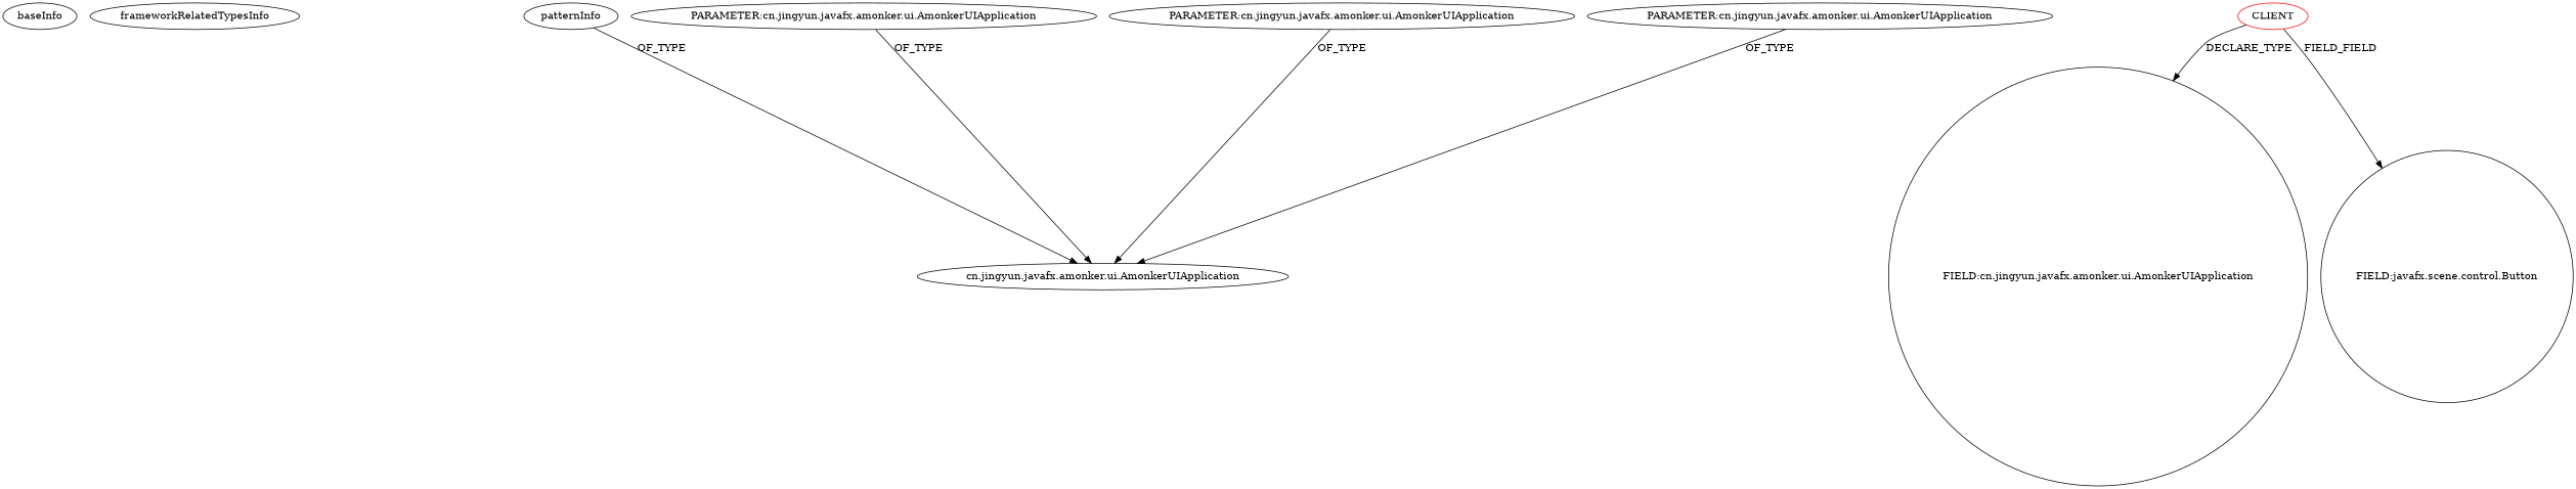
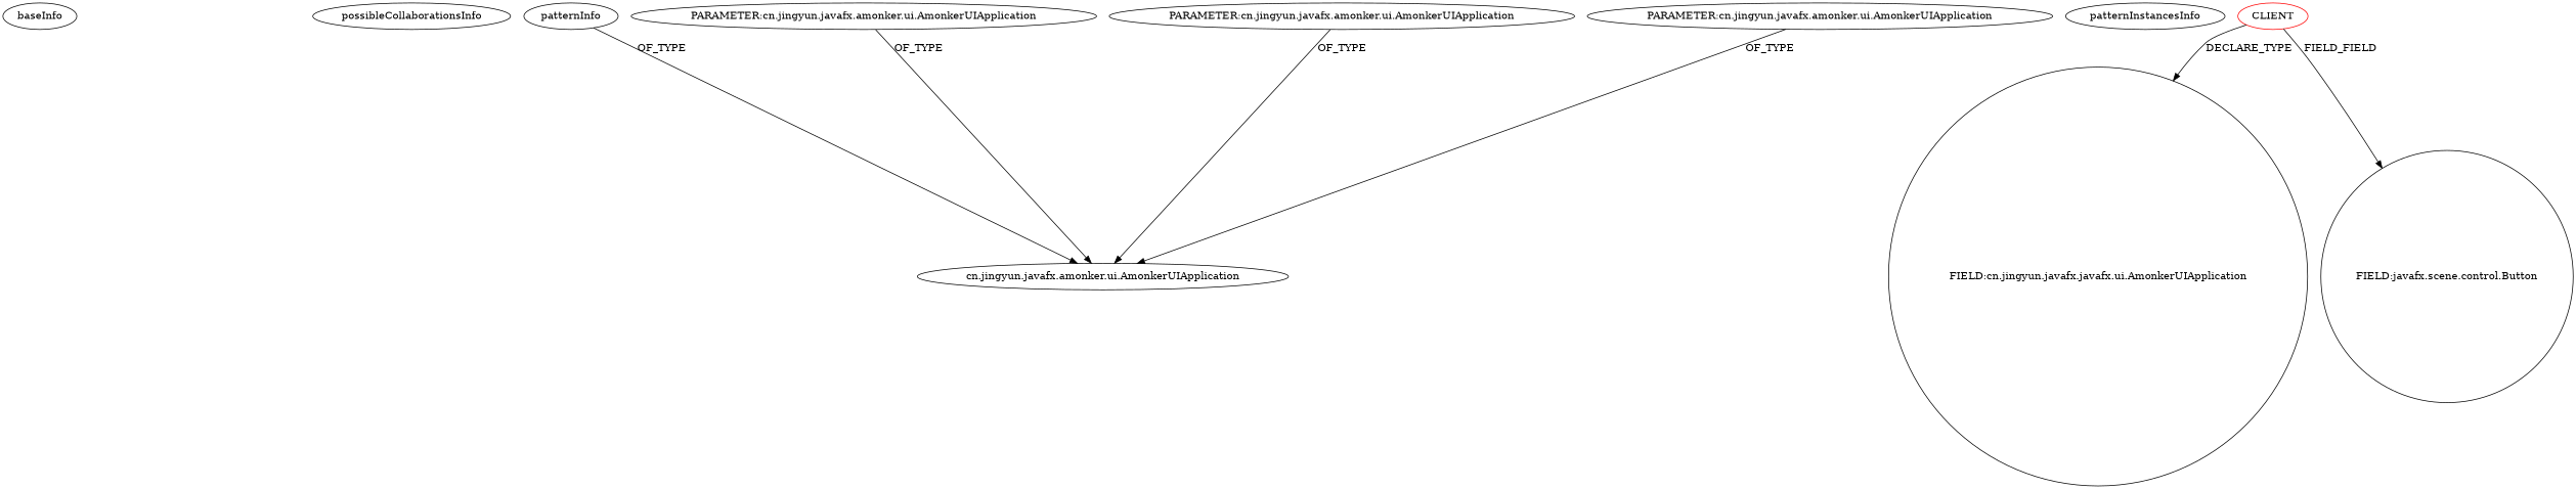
  digraph {
    node [isFrameworkType=false]
    baseInfo [category=pattern graphId=3982 isAnonymous=false possibleRelation=false isFrameworkType=""]
-   frameworkRelatedTypesInfo [isFrameworkType=""]
+   possibleCollaborationsInfo [isFrameworkType=""]
    patternInfo [frequency=2.0 patternRootClient=0 isFrameworkType=""]
    n5 [label="cn.jingyun.javafx.amonker.ui.AmonkerUIApplication" vertexType=FRAMEWORK_CLASS_TYPE]
-   n7 [label="FIELD:cn.jingyun.javafx.amonker.ui.AmonkerUIApplication" shape=circle vertexType=FIELD_DECLARATION]
+   patternInstancesInfo [0="amonker-Trans~/amonker-Trans/Trans-master/src/cn/jingyun/trans/FFmpegArgumentsManagerPane.java~FFmpegArgumentsManagerPane~1846" 1="amonker-Trans~/amonker-Trans/Trans-master/src/cn/jingyun/trans/MainPane.java~MainPane~1847" isFrameworkType=""]
+   n7 [label="FIELD:cn.jingyun.javafx.javafx.ui.AmonkerUIApplication" shape=circle vertexType=FIELD_DECLARATION]
    n8 [label="PARAMETER:cn.jingyun.javafx.amonker.ui.AmonkerUIApplication" vertexType=PARAMETER_DECLARATION]
    n9 [label="PARAMETER:cn.jingyun.javafx.amonker.ui.AmonkerUIApplication" vertexType=PARAMETER_DECLARATION]
    n10 [label="PARAMETER:cn.jingyun.javafx.amonker.ui.AmonkerUIApplication" vertexType=PARAMETER_DECLARATION]
    n11 [color=red label=CLIENT vertexType=ROOT_CLIENT_CLASS_DECLARATION]
    n12 [label="FIELD:javafx.scene.control.Button" shape=circle vertexType=FIELD_DECLARATION]
    patternInfo -> n5 [label=OF_TYPE]
    n8 -> n5 [label=OF_TYPE]
    n9 -> n5 [label=OF_TYPE]
    n10 -> n5 [label=OF_TYPE]
    n11 -> n7 [label=DECLARE_TYPE]
    n11 -> n12 [label=FIELD_FIELD]
  }
